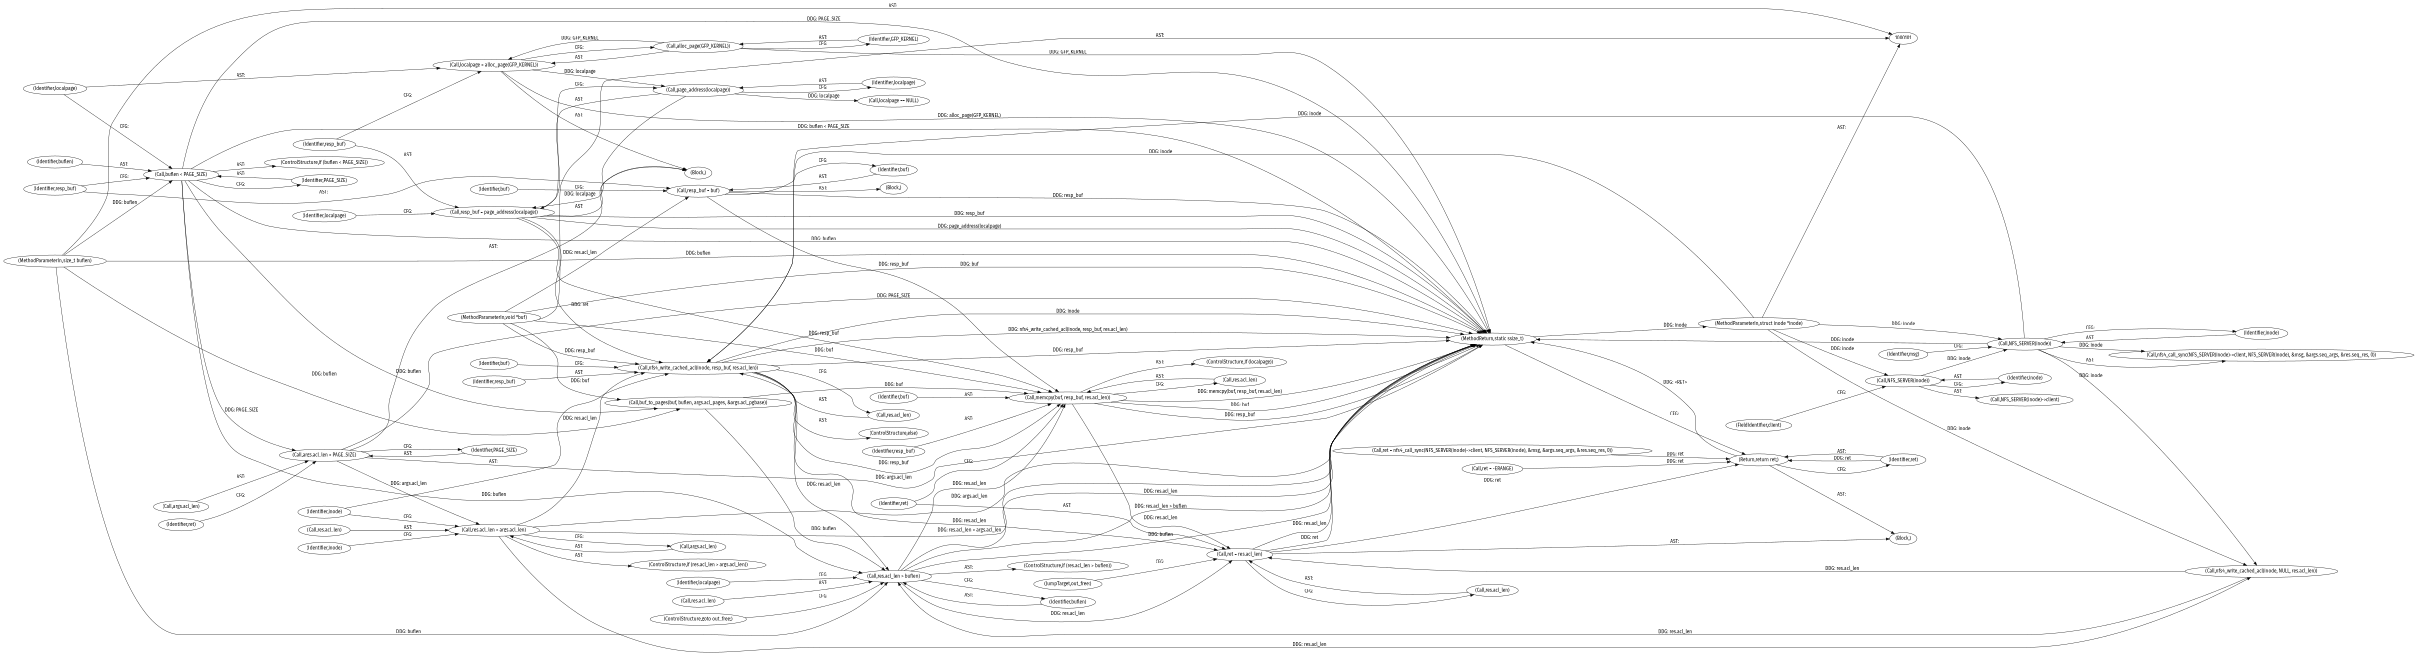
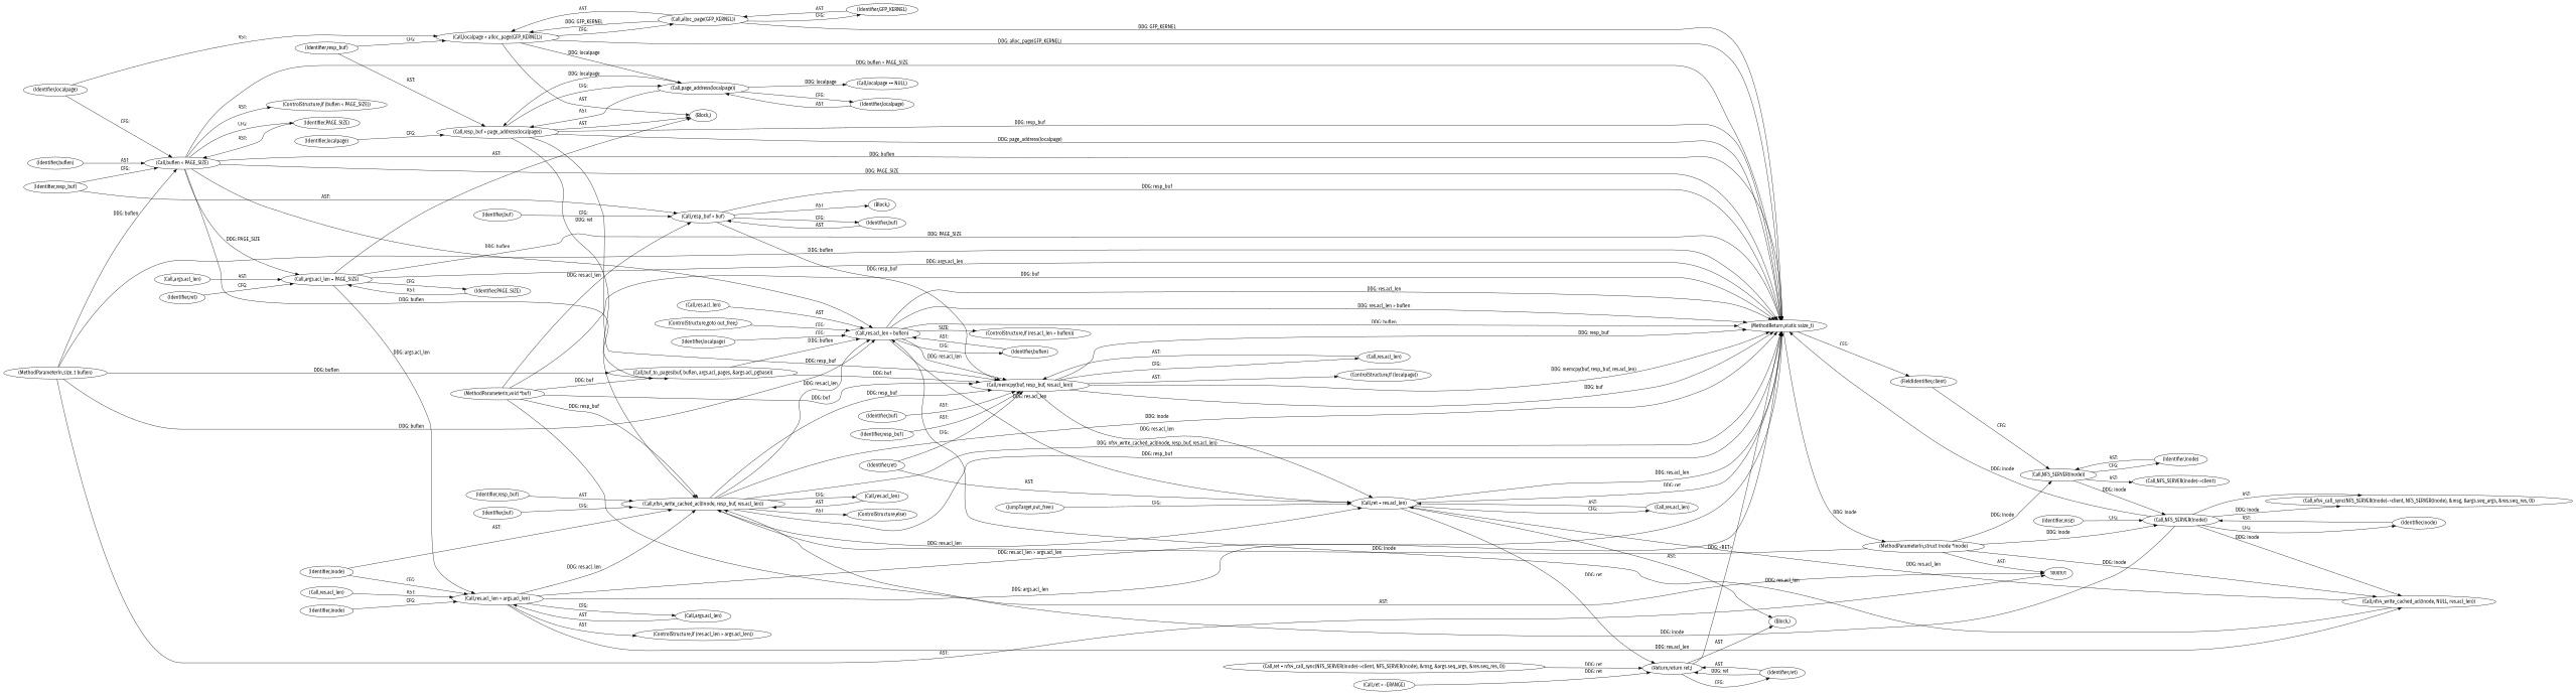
  digraph {
    fontname="Fira Sans"
    rankdir=LR
    node [fontname="Fira Sans"]
    edge [fontname="Fira Sans"]
    n1 [label="(Call,nfs4_write_cached_acl(inode, resp_buf, res.acl_len))"]
    n2 [label="(Call,res.acl_len > buflen)"]
    n3 [label="(Call,memcpy(buf, resp_buf, res.acl_len))"]
    n4 [label="(Call,ret = res.acl_len)"]
    n5 [label="(ControlStructure,else)"]
    n6 [label="(MethodReturn,static ssize_t)"]
    n7 [label="(Call,res.acl_len)"]
    n8 [label="(ControlStructure,if (res.acl_len > buflen))"]
    n9 [label="(Identifier,buflen)"]
    n10 [label="(ControlStructure,if (localpage))"]
    n11 [label="(Call,res.acl_len)"]
    n12 [label="(Return,return ret;)"]
    n13 [label="(Block,)"]
    n14 [label="(Call,res.acl_len)"]
    n15 [label="(MethodParameterIn,struct inode *inode)"]
    n16 [label="(Call,NFS_SERVER(inode))"]
    n17 [label="(Call,nfs4_call_sync(NFS_SERVER(inode)->client, NFS_SERVER(inode), &msg, &args.seq_args, &res.seq_res, 0))"]
    n18 [label="(Call,nfs4_write_cached_acl(inode, NULL, res.acl_len))"]
    n19 [label="(Identifier,inode)"]
    n20 [label="(Call,NFS_SERVER(inode))"]
    n21 [label="(Call,NFS_SERVER(inode)->client)"]
    n22 [label="(Identifier,inode)"]
    1000101
    n24 [label="(Call,resp_buf = page_address(localpage))"]
    n25 [label="(Call,page_address(localpage))"]
    n26 [label="(Block,)"]
    n27 [label="(Identifier,localpage)"]
    n28 [label="(Call,localpage == NULL)"]
    n29 [label="(Call,localpage = alloc_page(GFP_KERNEL))"]
    n30 [label="(Call,alloc_page(GFP_KERNEL))"]
    n31 [label="(Identifier,GFP_KERNEL)"]
    n32 [label="(Call,resp_buf = buf)"]
    n33 [label="(Identifier,buf)"]
    n34 [label="(Block,)"]
    n35 [label="(MethodParameterIn,void *buf)"]
    n36 [label="(Call,buf_to_pages(buf, buflen, args.acl_pages, &args.acl_pgbase))"]
    n37 [label="(Call,res.acl_len > args.acl_len)"]
    n38 [label="(Call,args.acl_len)"]
    n39 [label="(ControlStructure,if (res.acl_len > args.acl_len))"]
    n40 [label="(Call,args.acl_len = PAGE_SIZE)"]
    n41 [label="(Identifier,PAGE_SIZE)"]
    n42 [label="(Call,buflen < PAGE_SIZE)"]
    n43 [label="(ControlStructure,if (buflen < PAGE_SIZE))"]
    n44 [label="(Identifier,PAGE_SIZE)"]
    n45 [label="(MethodParameterIn,size_t buflen)"]
    n46 [label="(Identifier,ret)"]
    n47 [label="(JumpTarget,out_free:)"]
    n48 [label="(FieldIdentifier,client)"]
    n49 [label="(Identifier,resp_buf)"]
    n50 [label="(Call,res.acl_len)"]
    n51 [label="(Identifier,msg)"]
    n52 [label="(Identifier,buf)"]
    n53 [label="(Identifier,inode)"]
    n54 [label="(Identifier,ret)"]
    n55 [label="(Identifier,inode)"]
    n56 [label="(Call,res.acl_len)"]
    n57 [label="(Identifier,ret)"]
    n58 [label="(Identifier,resp_buf)"]
    n59 [label="(Identifier,buf)"]
    n60 [label="(Call,ret = nfs4_call_sync(NFS_SERVER(inode)->client, NFS_SERVER(inode), &msg, &args.seq_args, &res.seq_res, 0))"]
    n61 [label="(Call,args.acl_len)"]
    n62 [label="(Identifier,buflen)"]
    n63 [label="(ControlStructure,goto out_free;)"]
    n64 [label="(Identifier,localpage)"]
    n65 [label="(Call,ret = -ERANGE)"]
    n66 [label="(Identifier,resp_buf)"]
    n67 [label="(Identifier,localpage)"]
    n68 [label="(Identifier,localpage)"]
    n69 [label="(Identifier,resp_buf)"]
    n70 [label="(Identifier,buf)"]
    n1 -> n2 [label="DDG: res.acl_len"]
    n1 -> n3 [label="DDG: resp_buf"]
    n1 -> n4 [label="DDG: res.acl_len"]
    n1 -> n5 [label="AST: "]
    n1 -> n6 [label="DDG: nfs4_write_cached_acl(inode, resp_buf, res.acl_len)"]
    n1 -> n6 [label="DDG: resp_buf"]
    n1 -> n6 [label="DDG: inode"]
    n1 -> n7 [label="CFG: "]
    n2 -> n3 [label="DDG: res.acl_len"]
    n2 -> n4 [label="DDG: res.acl_len"]
    n2 -> n6 [label="DDG: res.acl_len"]
    n2 -> n6 [label="DDG: res.acl_len > buflen"]
    n2 -> n6 [label="DDG: buflen"]
-   n2 -> n8 [label="AST: "]
+   n2 -> n8 [label="SIZE: "]
    n2 -> n9 [label="CFG: "]
    n3 -> n4 [label="DDG: res.acl_len"]
    n3 -> n6 [label="DDG: memcpy(buf, resp_buf, res.acl_len)"]
    n3 -> n6 [label="DDG: buf"]
    n3 -> n6 [label="DDG: resp_buf"]
    n3 -> n10 [label="AST: "]
    n3 -> n11 [label="CFG: "]
    n4 -> n6 [label="DDG: res.acl_len"]
    n4 -> n6 [label="DDG: ret"]
    n4 -> n12 [label="DDG: ret"]
    n4 -> n13 [label="AST: "]
    n4 -> n14 [label="CFG: "]
-   n6 -> n12 [label="CFG: "]
+   n6 -> n48 [label="CFG: "]
    n6 -> n15 [label="DDG: inode"]
    n7 -> n1 [label="AST: "]
    n9 -> n2 [label="AST: "]
    n11 -> n3 [label="AST: "]
    n12 -> n6 [label="DDG: <RET>"]
    n12 -> n13 [label="AST: "]
    n12 -> n46 [label="CFG: "]
    n14 -> n4 [label="AST: "]
    n15 -> n1 [label="DDG: inode"]
    n15 -> n16 [label="DDG: inode"]
    n15 -> n18 [label="DDG: inode"]
    n15 -> n20 [label="DDG: inode"]
    n15 -> 1000101 [label="AST: "]
    n16 -> n1 [label="DDG: inode"]
    n16 -> n6 [label="DDG: inode"]
    n16 -> n17 [label="AST: "]
    n16 -> n17 [label="DDG: inode"]
    n16 -> n18 [label="DDG: inode"]
    n16 -> n19 [label="CFG: "]
    n18 -> n2 [label="DDG: res.acl_len"]
    n18 -> n4 [label="DDG: res.acl_len"]
    n19 -> n16 [label="AST: "]
    n20 -> n16 [label="DDG: inode"]
    n20 -> n21 [label="AST: "]
    n20 -> n22 [label="CFG: "]
    n22 -> n20 [label="AST: "]
    n24 -> n1 [label="DDG: ret"]
    n24 -> n3 [label="DDG: resp_buf"]
    n24 -> n6 [label="DDG: resp_buf"]
    n24 -> n6 [label="DDG: page_address(localpage)"]
    n24 -> n25 [label="CFG: "]
    n24 -> n26 [label="AST: "]
    n25 -> n24 [label="AST: "]
    n25 -> n24 [label="DDG: localpage"]
    n25 -> n27 [label="CFG: "]
    n25 -> n28 [label="DDG: localpage"]
    n27 -> n25 [label="AST: "]
    n29 -> n6 [label="DDG: alloc_page(GFP_KERNEL)"]
    n29 -> n25 [label="DDG: localpage"]
    n29 -> n26 [label="AST: "]
    n29 -> n30 [label="CFG: "]
    n30 -> n6 [label="DDG: GFP_KERNEL"]
    n30 -> n29 [label="AST: "]
    n30 -> n29 [label="DDG: GFP_KERNEL"]
    n30 -> n31 [label="CFG: "]
    n31 -> n30 [label="AST: "]
    n32 -> n3 [label="DDG: resp_buf"]
    n32 -> n6 [label="DDG: resp_buf"]
    n32 -> n33 [label="CFG: "]
    n32 -> n34 [label="AST: "]
    n33 -> n32 [label="AST: "]
    n35 -> n1 [label="DDG: resp_buf"]
    n35 -> n3 [label="DDG: buf"]
    n35 -> n6 [label="DDG: buf"]
    n35 -> 1000101 [label="AST: "]
    n35 -> n32 [label="DDG: res.acl_len"]
    n35 -> n36 [label="DDG: buf"]
    n36 -> n2 [label="DDG: buflen"]
    n36 -> n3 [label="DDG: buf"]
    n37 -> n1 [label="DDG: res.acl_len"]
    n37 -> n6 [label="DDG: args.acl_len"]
    n37 -> n6 [label="DDG: res.acl_len > args.acl_len"]
    n37 -> n18 [label="DDG: res.acl_len"]
    n37 -> n38 [label="CFG: "]
    n37 -> n39 [label="AST: "]
    n38 -> n37 [label="AST: "]
    n40 -> n6 [label="DDG: PAGE_SIZE"]
    n40 -> n6 [label="DDG: args.acl_len"]
    n40 -> n26 [label="AST: "]
    n40 -> n37 [label="DDG: args.acl_len"]
    n40 -> n41 [label="CFG: "]
    n41 -> n40 [label="AST: "]
    n42 -> n2 [label="DDG: buflen"]
    n42 -> n6 [label="DDG: buflen"]
    n42 -> n6 [label="DDG: PAGE_SIZE"]
    n42 -> n6 [label="DDG: buflen < PAGE_SIZE"]
    n42 -> n36 [label="DDG: buflen"]
    n42 -> n40 [label="DDG: PAGE_SIZE"]
    n42 -> n43 [label="AST: "]
    n42 -> n44 [label="CFG: "]
    n44 -> n42 [label="AST: "]
    n45 -> n2 [label="DDG: buflen"]
    n45 -> n6 [label="DDG: buflen"]
    n45 -> 1000101 [label="AST: "]
    n45 -> n36 [label="DDG: buflen"]
    n45 -> n42 [label="DDG: buflen"]
    n46 -> n12 [label="AST: "]
    n46 -> n12 [label="DDG: ret"]
    n47 -> n4 [label="CFG: "]
    n48 -> n20 [label="CFG: "]
    n49 -> n24 [label="AST: "]
    n49 -> n29 [label="CFG: "]
    n50 -> n37 [label="AST: "]
    n51 -> n16 [label="CFG: "]
    n52 -> n32 [label="CFG: "]
    n53 -> n37 [label="CFG: "]
    n54 -> n3 [label="CFG: "]
    n54 -> n4 [label="AST: "]
    n55 -> n1 [label="AST: "]
    n55 -> n37 [label="CFG: "]
    n56 -> n2 [label="AST: "]
    n57 -> n40 [label="CFG: "]
    n58 -> n1 [label="AST: "]
    n59 -> n3 [label="AST: "]
    n60 -> n12 [label="DDG: ret"]
    n61 -> n40 [label="AST: "]
    n62 -> n42 [label="AST: "]
    n63 -> n2 [label="CFG: "]
    n64 -> n2 [label="CFG: "]
    n65 -> n12 [label="DDG: ret"]
    n66 -> n3 [label="AST: "]
    n67 -> n29 [label="AST: "]
    n67 -> n42 [label="CFG: "]
    n68 -> n24 [label="CFG: "]
    n69 -> n32 [label="AST: "]
    n69 -> n42 [label="CFG: "]
    n70 -> n1 [label="CFG: "]
  }
